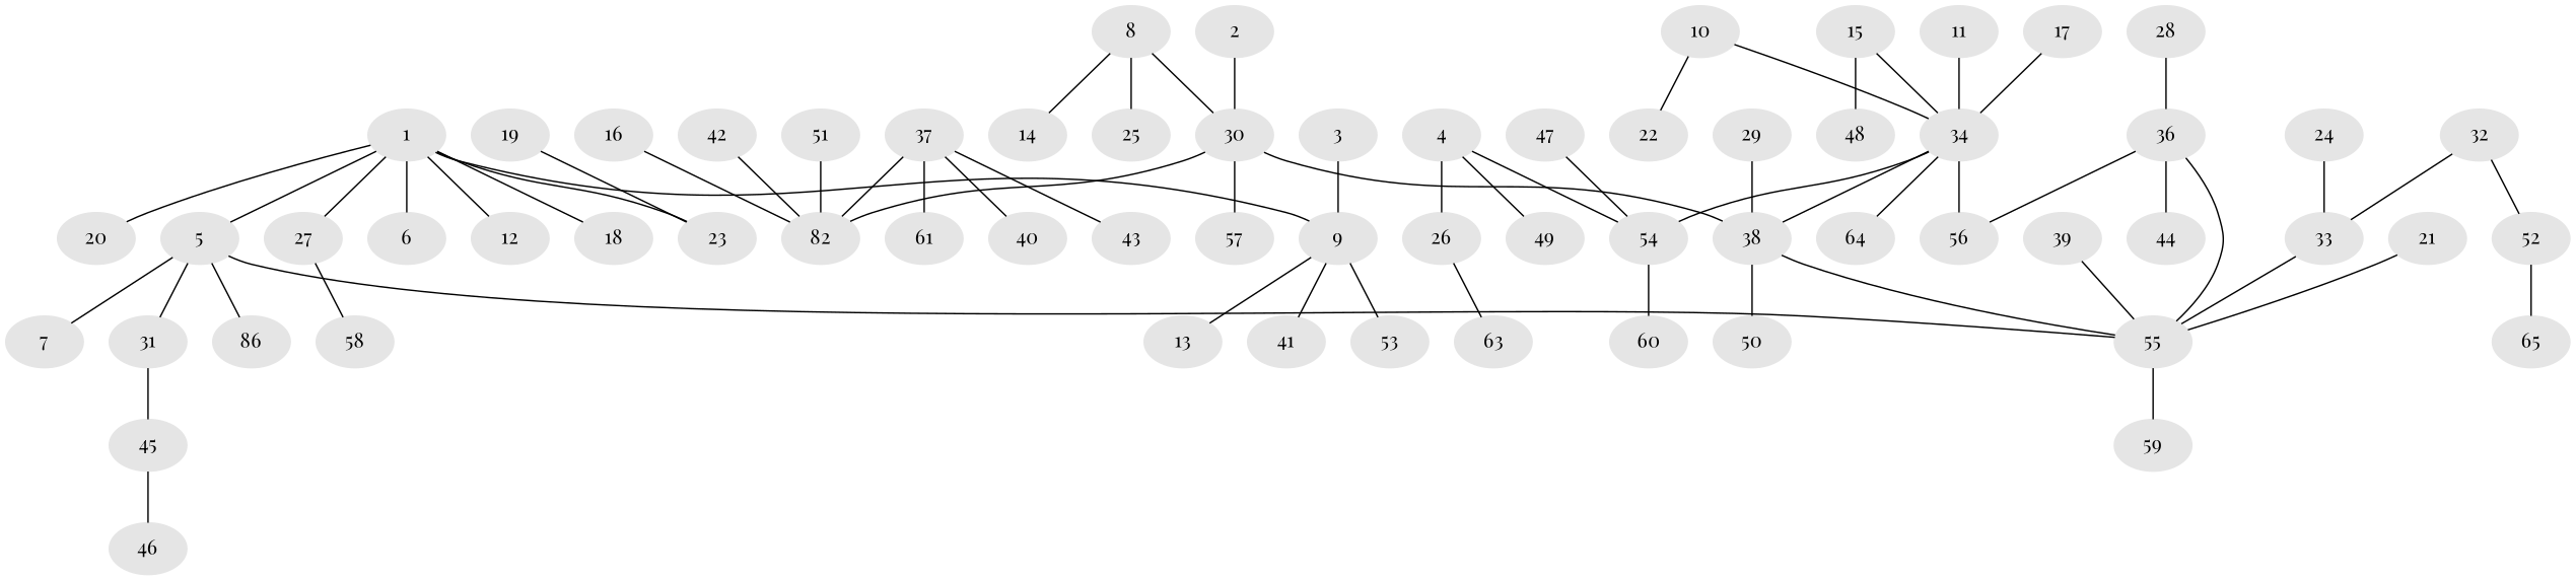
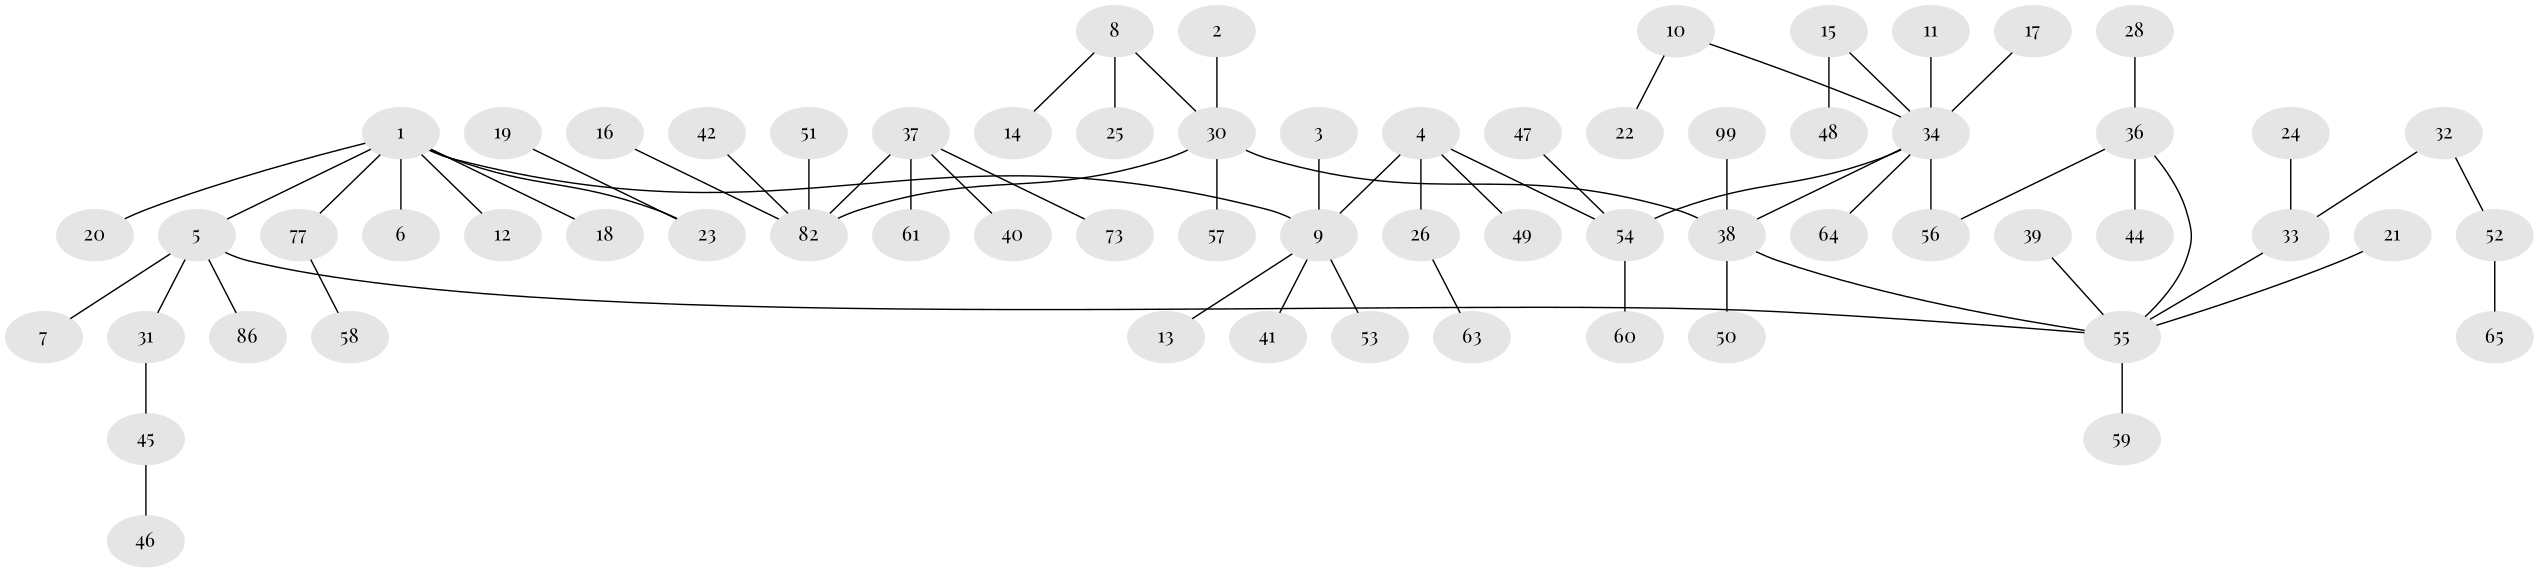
  graph {
    fontname="Playfair Display"
    node [color=gray90 fontname="Playfair Display" style=filled]
    edge [fontname="Playfair Display" weight=1.0]
    1
    5
    6
    9
    12
    18
    20
    23
-   27
+   27 [label=77]
    7
    31
    55
    n13 [label=86]
    13
    41
    53
    58
    2
    30
    n20 [label=82]
    38
    57
    3
    4
    26
    49
    54
    63
    60
    45
    59
    8
    14
    25
    10
    22
    34
    56
    64
    11
    15
    48
    16
    17
    19
    21
    24
    33
    52
    65
    28
    36
    44
-   29
+   29 [label=99]
    50
    46
    32
    47
    37
    40
-   43
+   43 [label=73]
    61
    39
    42
    51
    1 -- 5
    1 -- 6
    1 -- 9
    1 -- 12
    1 -- 18
    1 -- 20
    1 -- 23
    1 -- 27
    5 -- 7
    5 -- 31
    5 -- 55
    5 -- n13
    9 -- 13
    9 -- 41
    9 -- 53
    27 -- 58
    31 -- 45
    55 -- 59
    2 -- 30
    30 -- n20
    30 -- 38
    30 -- 57
    38 -- 55
    38 -- 50
    3 -- 9
+   4 -- 9
    4 -- 26
    4 -- 49
    4 -- 54
    26 -- 63
    54 -- 60
    45 -- 46
    8 -- 30
    8 -- 14
    8 -- 25
    10 -- 22
    10 -- 34
    34 -- 38
    34 -- 54
    34 -- 56
    34 -- 64
    11 -- 34
    15 -- 34
    15 -- 48
    16 -- n20
    17 -- 34
    19 -- 23
    21 -- 55
    24 -- 33
    33 -- 55
    52 -- 65
    28 -- 36
    36 -- 55
    36 -- 56
    36 -- 44
    29 -- 38
    32 -- 33
    32 -- 52
    47 -- 54
    37 -- n20
    37 -- 40
    37 -- 43
    37 -- 61
    39 -- 55
    42 -- n20
    51 -- n20
  }
